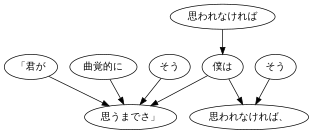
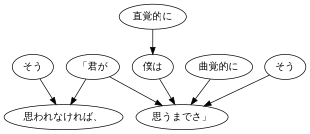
  digraph {
    fontname=Ubuntu
    node [fontname=Ubuntu]
    edge [fontname=Ubuntu]
    n1 [label="「君が"]
    n2 [label="思われなければ、"]
    n3 [label="思うまでさ」"]
-   n4 [label="思われなければ"]
+   n4 [label="直覚的に"]
    n5 [label="僕は"]
    n6 [label="そう"]
    n7 [label="曲覚的に"]
    n8 [label="そう"]
-   n5 -> n2
+   n1 -> n2
    n1 -> n3
    n4 -> n5
    n5 -> n3
    n6 -> n2
    n7 -> n3
    n8 -> n3
  }
